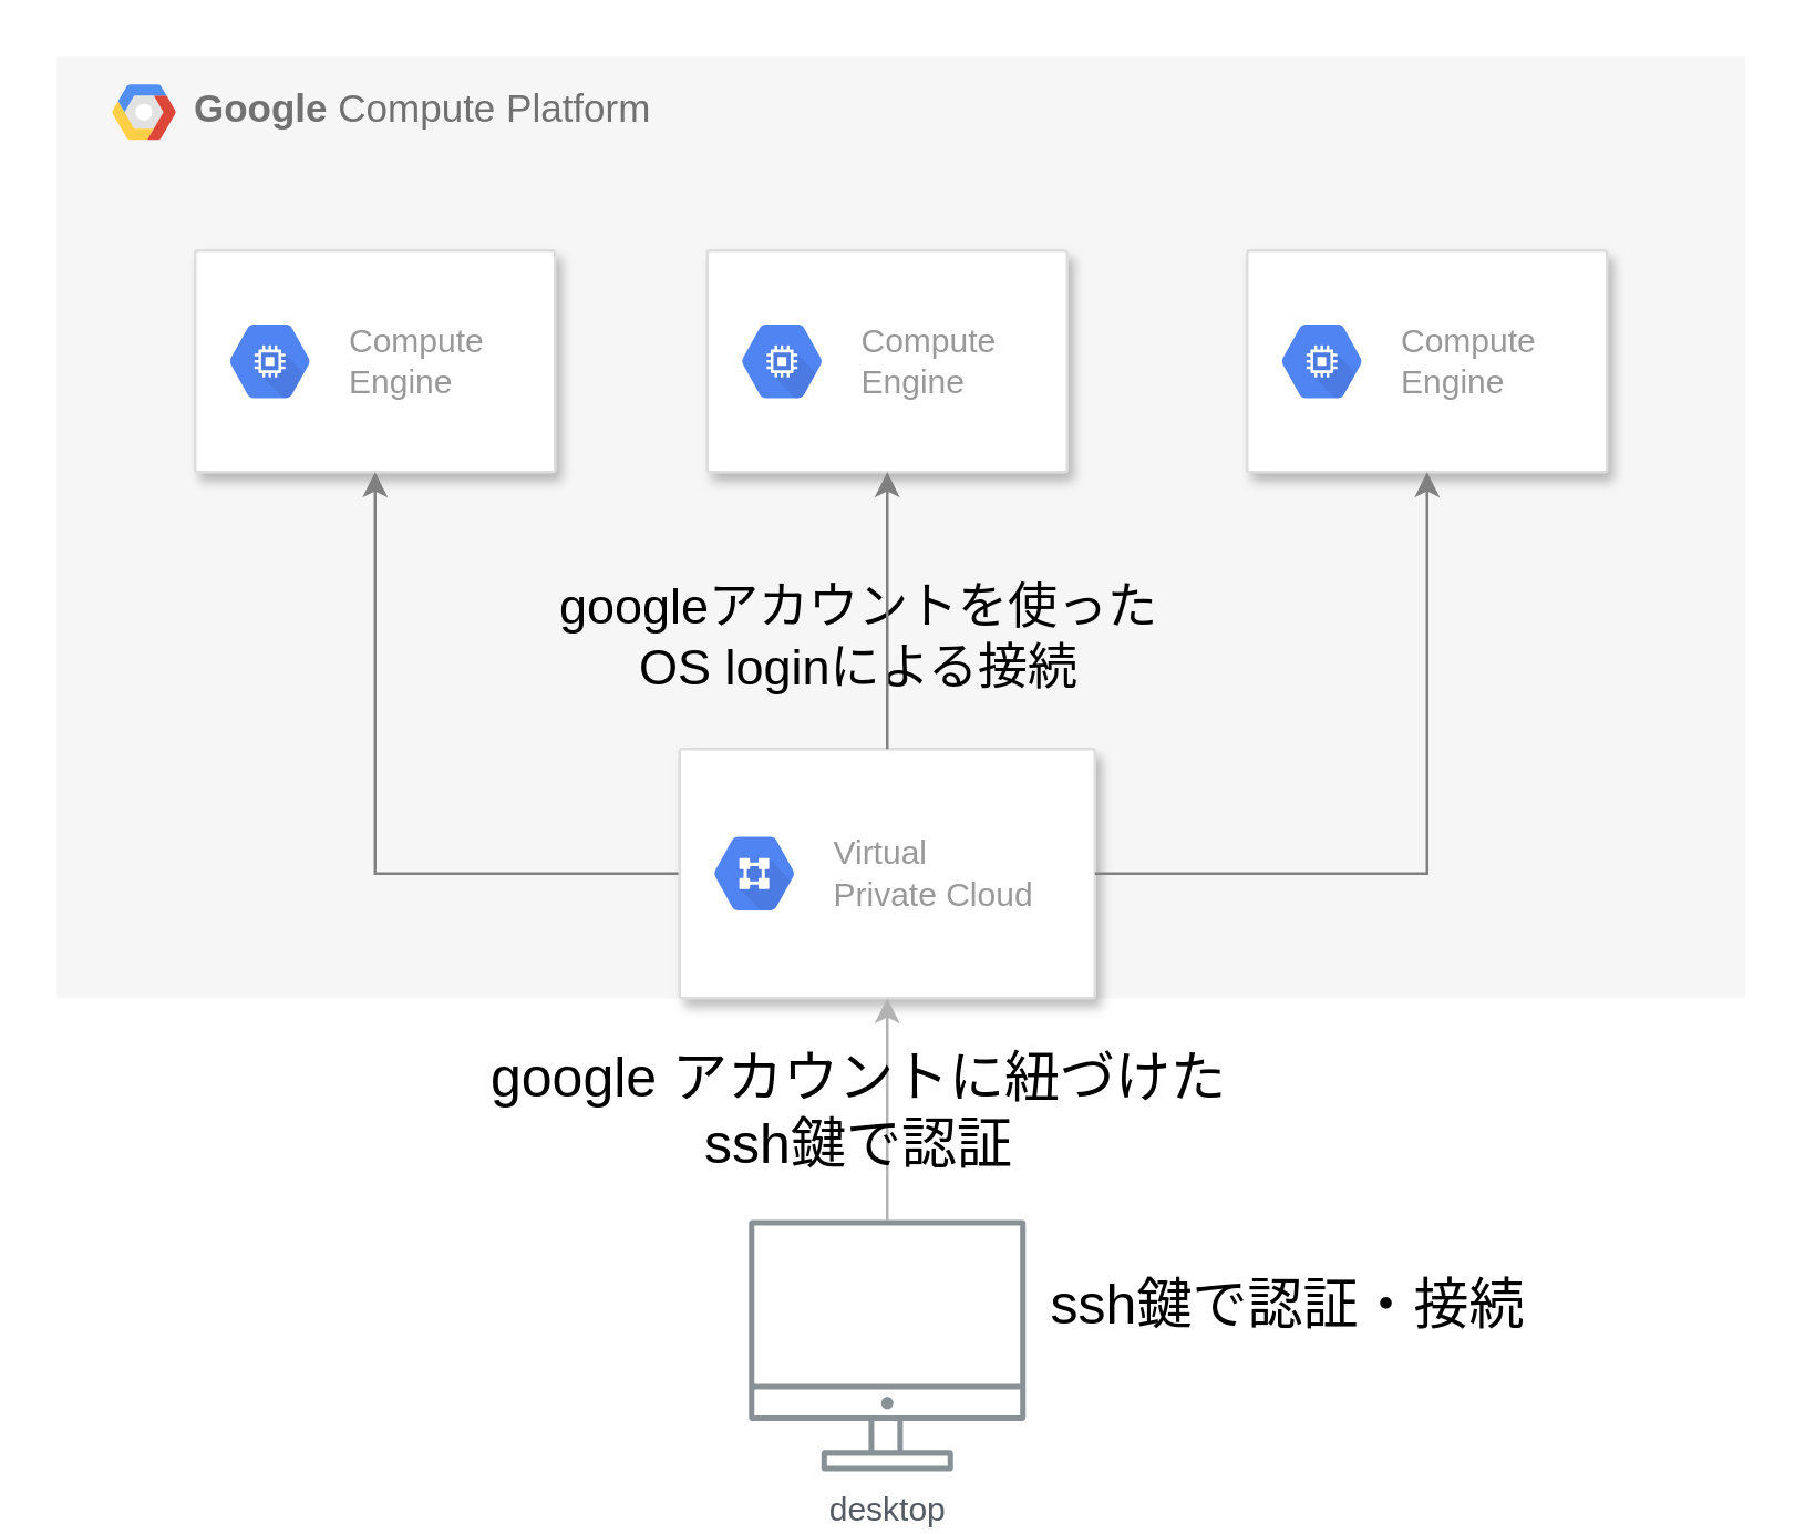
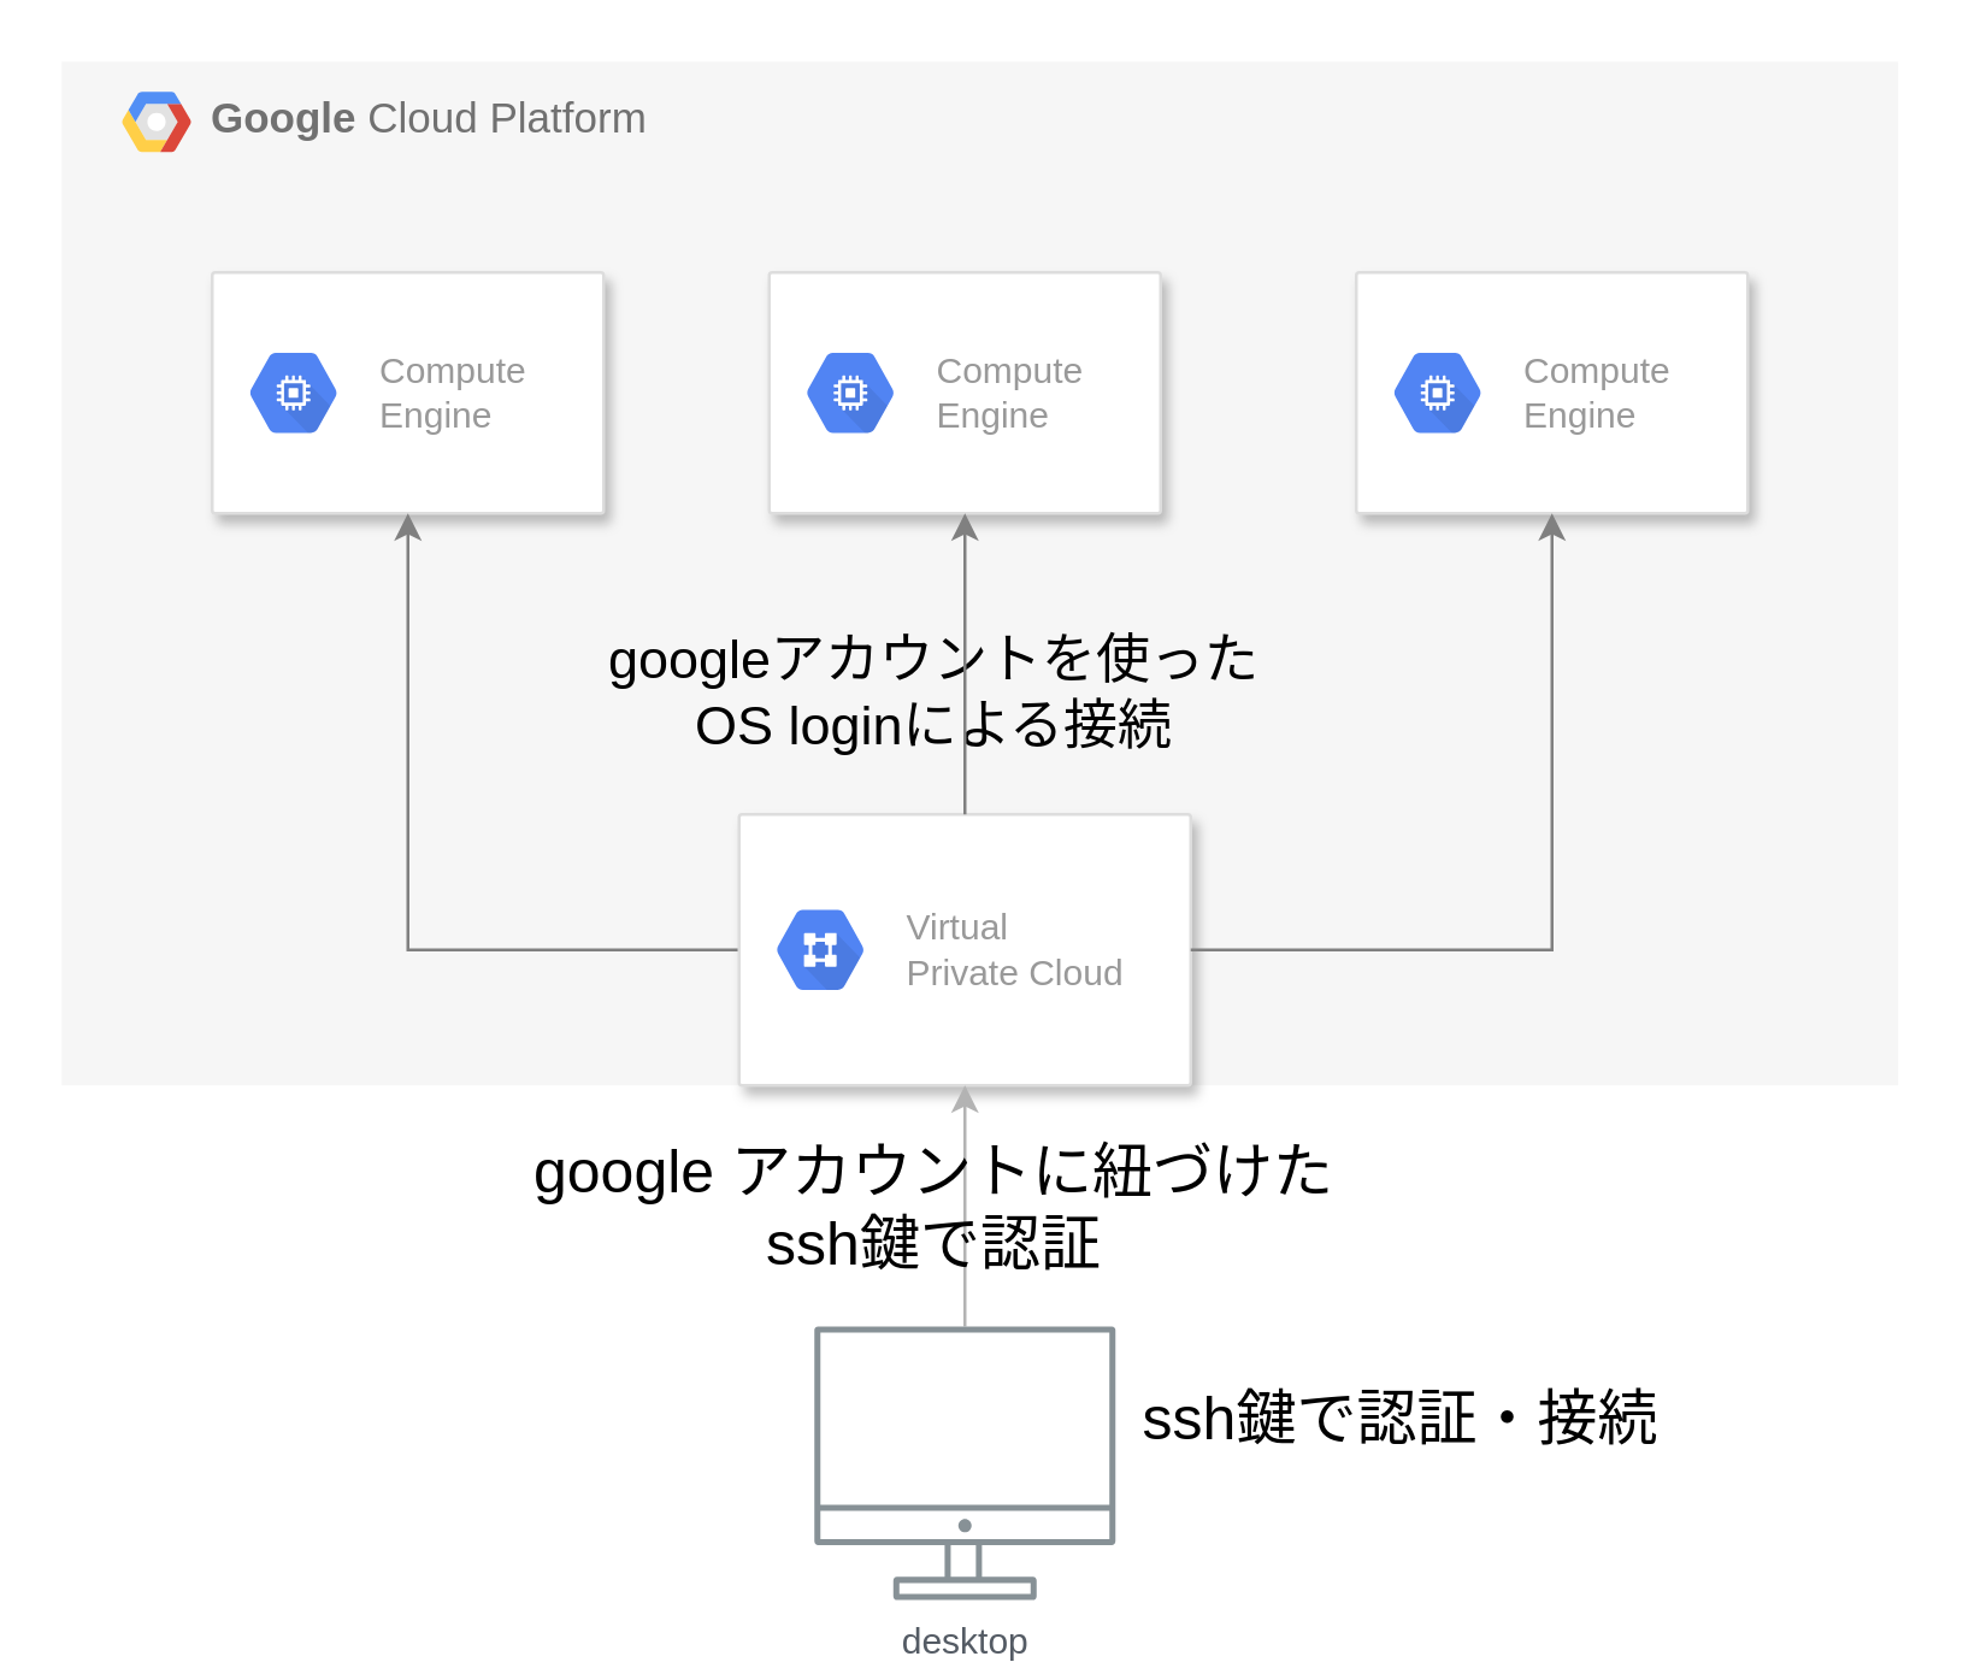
  <mxCell id="0" />
  <mxCell id="1" parent="0" />
- <mxCell id="2" value="&lt;b&gt;Google &lt;/b&gt;Compute Platform" style="fillColor=#F6F6F6;strokeColor=none;shadow=0;gradientColor=none;fontSize=14;align=left;spacing=10;fontColor=#717171;9E9E9E;verticalAlign=top;spacingTop=-4;fontStyle=0;spacingLeft=40;html=1;" vertex="1" parent="1"><mxGeometry x="20" y="20" width="610" height="340" as="geometry" /></mxCell>
+ <mxCell id="2" value="&lt;b&gt;Google &lt;/b&gt;Cloud Platform" style="fillColor=#F6F6F6;strokeColor=none;shadow=0;gradientColor=none;fontSize=14;align=left;spacing=10;fontColor=#717171;9E9E9E;verticalAlign=top;spacingTop=-4;fontStyle=0;spacingLeft=40;html=1;" vertex="1" parent="1"><mxGeometry x="20" y="20" width="610" height="340" as="geometry" /></mxCell>
  <mxCell id="3" value="" style="shape=mxgraph.gcp2.google_cloud_platform;fillColor=#F6F6F6;strokeColor=none;shadow=0;gradientColor=none;" vertex="1" parent="2"><mxGeometry width="23" height="20" relative="1" as="geometry"><mxPoint x="20" y="10" as="offset" /></mxGeometry></mxCell>
  <mxCell id="4" value="" style="strokeColor=#dddddd;shadow=1;strokeWidth=1;rounded=1;absoluteArcSize=1;arcSize=2;" vertex="1" parent="2"><mxGeometry x="50" y="70" width="130" height="80" as="geometry" /></mxCell>
  <mxCell id="5" value="Compute&#10;Engine" style="dashed=0;connectable=0;html=1;fillColor=#5184F3;strokeColor=none;shape=mxgraph.gcp2.hexIcon;prIcon=compute_engine;part=1;labelPosition=right;verticalLabelPosition=middle;align=left;verticalAlign=middle;spacingLeft=5;fontColor=#999999;fontSize=12;" vertex="1" parent="4"><mxGeometry y="0.5" width="44" height="39" relative="1" as="geometry"><mxPoint x="5" y="-19.5" as="offset" /></mxGeometry></mxCell>
  <mxCell id="6" style="edgeStyle=orthogonalEdgeStyle;rounded=0;orthogonalLoop=1;jettySize=auto;html=1;entryX=0.5;entryY=1;entryDx=0;entryDy=0;fontColor=#000000;strokeColor=#808080;" edge="1" parent="2" source="7" target="4"><mxGeometry relative="1" as="geometry" /></mxCell>
  <mxCell id="7" value="" style="strokeColor=#dddddd;shadow=1;strokeWidth=1;rounded=1;absoluteArcSize=1;arcSize=2;" vertex="1" parent="2"><mxGeometry x="225" y="250" width="150" height="90" as="geometry" /></mxCell>
  <mxCell id="8" value="Virtual&#10;Private Cloud" style="dashed=0;connectable=0;html=1;fillColor=#5184F3;strokeColor=none;shape=mxgraph.gcp2.hexIcon;prIcon=virtual_private_cloud;part=1;labelPosition=right;verticalLabelPosition=middle;align=left;verticalAlign=middle;spacingLeft=5;fontColor=#999999;fontSize=12;" vertex="1" parent="7"><mxGeometry y="0.5" width="44" height="39" relative="1" as="geometry"><mxPoint x="5" y="-19.5" as="offset" /></mxGeometry></mxCell>
  <mxCell id="9" value="&lt;font&gt;&lt;span style=&quot;font-size: 18px&quot;&gt;googleアカウントを使った&lt;br&gt;&lt;/span&gt;&lt;font style=&quot;font-size: 18px&quot;&gt;OS loginによる接続&lt;/font&gt;&lt;br&gt;&lt;/font&gt;" style="text;html=1;strokeColor=none;fillColor=none;align=center;verticalAlign=middle;whiteSpace=wrap;rounded=0;fontColor=#000000;" vertex="1" parent="2"><mxGeometry x="180" y="185" width="220" height="50" as="geometry" /></mxCell>
  <mxCell id="10" value="" style="strokeColor=#dddddd;shadow=1;strokeWidth=1;rounded=1;absoluteArcSize=1;arcSize=2;" vertex="1" parent="1"><mxGeometry x="255" y="90" width="130" height="80" as="geometry" /></mxCell>
  <mxCell id="11" value="Compute&#10;Engine" style="dashed=0;connectable=0;html=1;fillColor=#5184F3;strokeColor=none;shape=mxgraph.gcp2.hexIcon;prIcon=compute_engine;part=1;labelPosition=right;verticalLabelPosition=middle;align=left;verticalAlign=middle;spacingLeft=5;fontColor=#999999;fontSize=12;" vertex="1" parent="10"><mxGeometry y="0.5" width="44" height="39" relative="1" as="geometry"><mxPoint x="5" y="-19.5" as="offset" /></mxGeometry></mxCell>
  <mxCell id="12" value="" style="strokeColor=#dddddd;shadow=1;strokeWidth=1;rounded=1;absoluteArcSize=1;arcSize=2;" vertex="1" parent="1"><mxGeometry x="450" y="90" width="130" height="80" as="geometry" /></mxCell>
  <mxCell id="13" value="Compute&#10;Engine" style="dashed=0;connectable=0;html=1;fillColor=#5184F3;strokeColor=none;shape=mxgraph.gcp2.hexIcon;prIcon=compute_engine;part=1;labelPosition=right;verticalLabelPosition=middle;align=left;verticalAlign=middle;spacingLeft=5;fontColor=#999999;fontSize=12;" vertex="1" parent="12"><mxGeometry y="0.5" width="44" height="39" relative="1" as="geometry"><mxPoint x="5" y="-19.5" as="offset" /></mxGeometry></mxCell>
  <mxCell id="14" style="edgeStyle=orthogonalEdgeStyle;rounded=0;orthogonalLoop=1;jettySize=auto;html=1;entryX=0.5;entryY=1;entryDx=0;entryDy=0;fontColor=#000000;strokeColor=#808080;" edge="1" parent="1" source="7" target="10"><mxGeometry relative="1" as="geometry" /></mxCell>
  <mxCell id="15" style="edgeStyle=orthogonalEdgeStyle;rounded=0;orthogonalLoop=1;jettySize=auto;html=1;exitX=1;exitY=0.5;exitDx=0;exitDy=0;entryX=0.5;entryY=1;entryDx=0;entryDy=0;fontColor=#000000;strokeColor=#808080;" edge="1" parent="1" source="7" target="12"><mxGeometry relative="1" as="geometry" /></mxCell>
  <mxCell id="16" style="edgeStyle=orthogonalEdgeStyle;rounded=0;orthogonalLoop=1;jettySize=auto;html=1;entryX=0.5;entryY=1;entryDx=0;entryDy=0;fontColor=#000000;strokeColor=#B3B3B3;" edge="1" parent="1" source="17" target="7"><mxGeometry relative="1" as="geometry" /></mxCell>
  <mxCell id="17" value="desktop" style="outlineConnect=0;gradientColor=none;fontColor=#545B64;strokeColor=none;fillColor=#879196;dashed=0;verticalLabelPosition=bottom;verticalAlign=top;align=center;html=1;fontSize=12;fontStyle=0;aspect=fixed;shape=mxgraph.aws4.illustration_desktop;pointerEvents=1" vertex="1" parent="1"><mxGeometry x="270" y="440" width="100" height="91" as="geometry" /></mxCell>
  <mxCell id="18" value="&lt;font style=&quot;font-size: 20px&quot;&gt;ssh鍵で認証・接続&lt;br&gt;&lt;/font&gt;" style="text;html=1;strokeColor=none;fillColor=none;align=center;verticalAlign=middle;whiteSpace=wrap;rounded=0;fontColor=#000000;" vertex="1" parent="1"><mxGeometry x="350" y="440" width="230" height="60" as="geometry" /></mxCell>
  <mxCell id="19" value="&lt;font style=&quot;font-size: 20px&quot;&gt;google アカウントに紐づけた&lt;br&gt;ssh鍵で認証&lt;br&gt;&lt;/font&gt;" style="text;html=1;strokeColor=none;fillColor=none;align=center;verticalAlign=middle;whiteSpace=wrap;rounded=0;fontColor=#000000;" vertex="1" parent="1"><mxGeometry x="160" y="370" width="300" height="60" as="geometry" /></mxCell>
